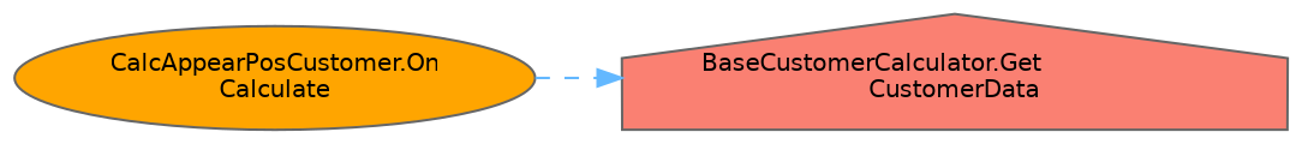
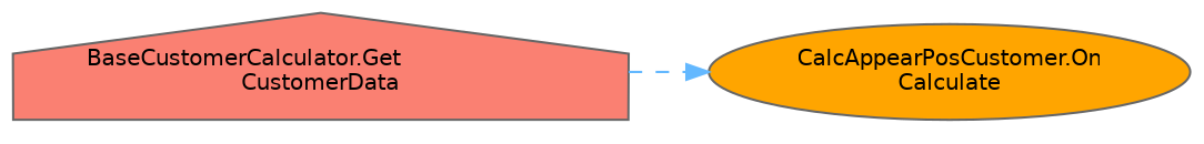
  digraph {
    rankdir=LR
    node [fontname=Helvetica fontsize=10 style=filled]
    n1 [color=gray40 fillcolor=orange fontcolor=black height=0.2 label="CalcAppearPosCustomer.On\lCalculate" shape=ellipse width=0.4]
    n2 [color=grey40 fillcolor=salmon height=0.2 label="BaseCustomerCalculator.Get\lCustomerData" shape=house width=0.4]
-   n1 -> n2 [color=steelblue1 fontname=Helvetica fontsize=10 labelfontname=Helvetica labelfontsize=10 style=dashed]
+   n2 -> n1 [color=steelblue1 fontname=Helvetica fontsize=10 labelfontname=Helvetica labelfontsize=10 style=dashed]
  }
